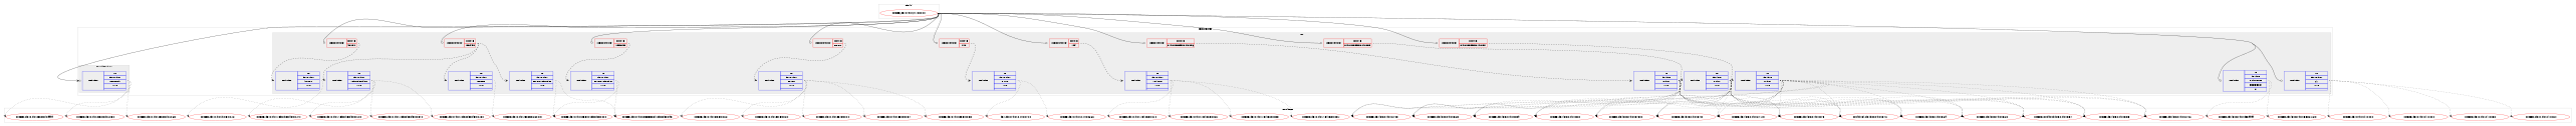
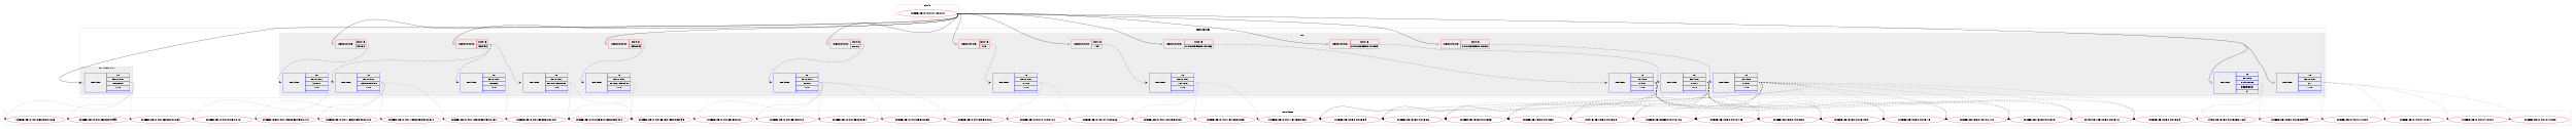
  digraph {
    compound=true
    concentrate=true
    fontname=Helvetica
    fontsize=10
    newrank=true
    rankdir=TB
    ranksep=1.5
    node [color=red fontname=Helvetica fontsize=10]
    edge [arrowhead=vee headport=w style=dotted tailport=e weight=100]
    n1 [label="portage://dev-python/tinyrpc-1.0.1" width=4]
    n2 [color=blue label=<<TABLE BORDER="0" CELLBORDER="1" CELLSPACING="0" CELLPADDING="4" WIDTH="220"><TR><TD ROWSPAN="6" CELLPADDING="30">pack_dep</TD></TR><TR><TD WIDTH="110">no</TD></TR><TR><TD>dev-python</TD></TR><TR><TD>setuptools</TD></TR><TR><TD>none</TD></TR><TR><TD></TD></TR></TABLE>> shape=none]
    n3 [color=blue label=<<TABLE BORDER="0" CELLBORDER="1" CELLSPACING="0" CELLPADDING="4" WIDTH="220"><TR><TD ROWSPAN="6" CELLPADDING="30">pack_dep</TD></TR><TR><TD WIDTH="110">no</TD></TR><TR><TD>dev-python</TD></TR><TR><TD>gevent</TD></TR><TR><TD>none</TD></TR><TR><TD></TD></TR></TABLE>> shape=none]
    n4 [label=<<TABLE BORDER="0" CELLBORDER="1" CELLSPACING="0" CELLPADDING="4"><TR><TD ROWSPAN="3" CELLPADDING="10">use_conditional</TD></TR><TR><TD>positive</TD></TR><TR><TD>gevent</TD></TR></TABLE>> shape=none]
    n5 [color=blue label=<<TABLE BORDER="0" CELLBORDER="1" CELLSPACING="0" CELLPADDING="4" WIDTH="220"><TR><TD ROWSPAN="6" CELLPADDING="30">pack_dep</TD></TR><TR><TD WIDTH="110">no</TD></TR><TR><TD>dev-python</TD></TR><TR><TD>requests</TD></TR><TR><TD>none</TD></TR><TR><TD></TD></TR></TABLE>> shape=none]
    n6 [color=blue label=<<TABLE BORDER="0" CELLBORDER="1" CELLSPACING="0" CELLPADDING="4" WIDTH="220"><TR><TD ROWSPAN="6" CELLPADDING="30">pack_dep</TD></TR><TR><TD WIDTH="110">no</TD></TR><TR><TD>dev-python</TD></TR><TR><TD>websocket-client</TD></TR><TR><TD>none</TD></TR><TR><TD></TD></TR></TABLE>> shape=none]
    n7 [color=blue label=<<TABLE BORDER="0" CELLBORDER="1" CELLSPACING="0" CELLPADDING="4" WIDTH="220"><TR><TD ROWSPAN="6" CELLPADDING="30">pack_dep</TD></TR><TR><TD WIDTH="110">no</TD></TR><TR><TD>dev-python</TD></TR><TR><TD>gevent-websocket</TD></TR><TR><TD>none</TD></TR><TR><TD></TD></TR></TABLE>> shape=none]
    n8 [label=<<TABLE BORDER="0" CELLBORDER="1" CELLSPACING="0" CELLPADDING="4"><TR><TD ROWSPAN="3" CELLPADDING="10">use_conditional</TD></TR><TR><TD>positive</TD></TR><TR><TD>httpclient</TD></TR></TABLE>> shape=none]
    n9 [color=blue label=<<TABLE BORDER="0" CELLBORDER="1" CELLSPACING="0" CELLPADDING="4" WIDTH="220"><TR><TD ROWSPAN="6" CELLPADDING="30">pack_dep</TD></TR><TR><TD WIDTH="110">no</TD></TR><TR><TD>dev-python</TD></TR><TR><TD>jsonext</TD></TR><TR><TD>none</TD></TR><TR><TD></TD></TR></TABLE>> shape=none]
    n10 [label=<<TABLE BORDER="0" CELLBORDER="1" CELLSPACING="0" CELLPADDING="4"><TR><TD ROWSPAN="3" CELLPADDING="10">use_conditional</TD></TR><TR><TD>positive</TD></TR><TR><TD>jsonext</TD></TR></TABLE>> shape=none]
    n11 [color=blue label=<<TABLE BORDER="0" CELLBORDER="1" CELLSPACING="0" CELLPADDING="4" WIDTH="220"><TR><TD ROWSPAN="6" CELLPADDING="30">pack_dep</TD></TR><TR><TD WIDTH="110">no</TD></TR><TR><TD>dev-lang</TD></TR><TR><TD>python</TD></TR><TR><TD>none</TD></TR><TR><TD></TD></TR></TABLE>> shape=none]
    n12 [label=<<TABLE BORDER="0" CELLBORDER="1" CELLSPACING="0" CELLPADDING="4"><TR><TD ROWSPAN="3" CELLPADDING="10">use_conditional</TD></TR><TR><TD>positive</TD></TR><TR><TD>python_targets_python3_5</TD></TR></TABLE>> shape=none]
    n13 [color=blue label=<<TABLE BORDER="0" CELLBORDER="1" CELLSPACING="0" CELLPADDING="4" WIDTH="220"><TR><TD ROWSPAN="6" CELLPADDING="30">pack_dep</TD></TR><TR><TD WIDTH="110">no</TD></TR><TR><TD>dev-lang</TD></TR><TR><TD>python</TD></TR><TR><TD>none</TD></TR><TR><TD></TD></TR></TABLE>> shape=none]
    n14 [label=<<TABLE BORDER="0" CELLBORDER="1" CELLSPACING="0" CELLPADDING="4"><TR><TD ROWSPAN="3" CELLPADDING="10">use_conditional</TD></TR><TR><TD>positive</TD></TR><TR><TD>python_targets_python3_6</TD></TR></TABLE>> shape=none]
    n15 [color=blue label=<<TABLE BORDER="0" CELLBORDER="1" CELLSPACING="0" CELLPADDING="4" WIDTH="220"><TR><TD ROWSPAN="6" CELLPADDING="30">pack_dep</TD></TR><TR><TD WIDTH="110">no</TD></TR><TR><TD>dev-lang</TD></TR><TR><TD>python-exec</TD></TR><TR><TD>greaterequal</TD></TR><TR><TD>2</TD></TR></TABLE>> shape=none]
    n16 [color=blue label=<<TABLE BORDER="0" CELLBORDER="1" CELLSPACING="0" CELLPADDING="4" WIDTH="220"><TR><TD ROWSPAN="6" CELLPADDING="30">pack_dep</TD></TR><TR><TD WIDTH="110">no</TD></TR><TR><TD>dev-lang</TD></TR><TR><TD>python</TD></TR><TR><TD>none</TD></TR><TR><TD></TD></TR></TABLE>> shape=none]
    n17 [label=<<TABLE BORDER="0" CELLBORDER="1" CELLSPACING="0" CELLPADDING="4"><TR><TD ROWSPAN="3" CELLPADDING="10">use_conditional</TD></TR><TR><TD>positive</TD></TR><TR><TD>python_targets_python3_7</TD></TR></TABLE>> shape=none]
    n18 [color=blue label=<<TABLE BORDER="0" CELLBORDER="1" CELLSPACING="0" CELLPADDING="4" WIDTH="220"><TR><TD ROWSPAN="6" CELLPADDING="30">pack_dep</TD></TR><TR><TD WIDTH="110">no</TD></TR><TR><TD>dev-python</TD></TR><TR><TD>gevent-websocket</TD></TR><TR><TD>none</TD></TR><TR><TD></TD></TR></TABLE>> shape=none]
    n19 [label=<<TABLE BORDER="0" CELLBORDER="1" CELLSPACING="0" CELLPADDING="4"><TR><TD ROWSPAN="3" CELLPADDING="10">use_conditional</TD></TR><TR><TD>positive</TD></TR><TR><TD>websocket</TD></TR></TABLE>> shape=none]
    n20 [color=blue label=<<TABLE BORDER="0" CELLBORDER="1" CELLSPACING="0" CELLPADDING="4" WIDTH="220"><TR><TD ROWSPAN="6" CELLPADDING="30">pack_dep</TD></TR><TR><TD WIDTH="110">no</TD></TR><TR><TD>dev-python</TD></TR><TR><TD>werkzeug</TD></TR><TR><TD>none</TD></TR><TR><TD></TD></TR></TABLE>> shape=none]
    n21 [label=<<TABLE BORDER="0" CELLBORDER="1" CELLSPACING="0" CELLPADDING="4"><TR><TD ROWSPAN="3" CELLPADDING="10">use_conditional</TD></TR><TR><TD>positive</TD></TR><TR><TD>wsgi</TD></TR></TABLE>> shape=none]
    n22 [color=blue label=<<TABLE BORDER="0" CELLBORDER="1" CELLSPACING="0" CELLPADDING="4" WIDTH="220"><TR><TD ROWSPAN="6" CELLPADDING="30">pack_dep</TD></TR><TR><TD WIDTH="110">no</TD></TR><TR><TD>dev-python</TD></TR><TR><TD>pyzmq</TD></TR><TR><TD>none</TD></TR><TR><TD></TD></TR></TABLE>> shape=none]
    n23 [label=<<TABLE BORDER="0" CELLBORDER="1" CELLSPACING="0" CELLPADDING="4"><TR><TD ROWSPAN="3" CELLPADDING="10">use_conditional</TD></TR><TR><TD>positive</TD></TR><TR><TD>zmq</TD></TR></TABLE>> shape=none]
    n24 [color=blue label=<<TABLE BORDER="0" CELLBORDER="1" CELLSPACING="0" CELLPADDING="4" WIDTH="220"><TR><TD ROWSPAN="6" CELLPADDING="30">pack_dep</TD></TR><TR><TD WIDTH="110">no</TD></TR><TR><TD>dev-python</TD></TR><TR><TD>six</TD></TR><TR><TD>none</TD></TR><TR><TD></TD></TR></TABLE>> shape=none]
    n25 [label="portage://dev-python/setuptools-40.6.3" width=4]
    n26 [label="portage://dev-python/setuptools-41.5.1" width=4]
    n27 [label="portage://dev-python/setuptools-9999" width=4]
    n28 [label="portage://dev-python/gevent-1.0.1" width=4]
    n29 [label="portage://dev-python/gevent-1.2.1" width=4]
    n30 [label="portage://dev-python/gevent-1.2.2" width=4]
    n31 [label="portage://dev-python/gevent-1.3.5" width=4]
    n32 [label="portage://dev-python/gevent-1.3.7" width=4]
    n33 [label="portage://dev-python/requests-2.21.0-r1" width=4]
    n34 [label="portage://dev-python/websocket-client-0.37.0" width=4]
    n35 [label="portage://dev-python/websocket-client-0.40.0" width=4]
-   n36 [label="portage://dev-python/websocket-client-0.47.0" width=4]
+   n36 [label="portage://lang-python/websocket-client-0.47.0" width=4]
    n37 [label="portage://dev-python/websocket-client-0.48.0" width=4]
    n38 [label="portage://dev-python/gevent-websocket-0.10.1" width=4]
-   n39 [label="portage://dev-python/greaterequal-websocket-0.9.3" width=4]
+   n39 [label="portage://dev-python/gevent-websocket-0.9.3" width=4]
    n40 [label="portage://dev-python/jsonext-0.4.2" width=4]
    n41 [label="portage://dev-lang/python-2.7.15" width=4]
-   n42 [label="portage://dev-lang/python-2.7.16" width=4]
+   n42 [label="portage://dev-targets/python-2.7.16" width=4]
    n43 [label="portage://dev-lang/python-3.5.5" width=4]
-   n44 [label="portage://conditional-lang/python-3.5.7" width=4]
+   n44 [label="portage://dev-lang/python-3.5.7" width=4]
    n45 [label="portage://dev-lang/python-3.5.9" width=4]
    n46 [label="portage://dev-lang/python-3.6.5" width=4]
-   n47 [label="portage://dev-lang/python-3.6.8" width=4]
+   n47 [label="positive://dev-lang/python-3.6.8" width=4]
    n48 [label="portage://dev-lang/python-3.6.9" width=4]
    n49 [label="conditional://dev-lang/python-3.7.2" width=4]
    n50 [label="portage://dev-lang/python-3.7.3" width=4]
    n51 [label="portage://dev-lang/python-2.7.4-r1" width=4]
    n52 [label="portage://dev-lang/python-3.7.5" width=4]
    n53 [label="portage://dev-lang/python-3.7.5-r1" width=4]
    n54 [label="portage://dev-lang/python-3.8.0" width=4]
    n55 [label="portage://dev-python/pyzmq-16.6.2" width=4]
-   n56 [label="dev://dev-python/pyzmq-17.1.0" width=4]
+   n56 [label="portage://dev-python/pyzmq-17.1.0" width=4]
    n57 [label="portage://dev-python/werkzeug-0.12.2" width=4]
-   n58 [label="portage://dev-python/werkzeug-0.14.1" width=4]
    n59 [label="portage://dev-python/werkzeug-0.15.4" width=4]
    n60 [label="portage://dev-python/werkzeug-0.15.5" width=4]
-   n61 [label="portage://dev-lang/python-exec-2.4.6-r1" width=4]
-   n62 [label="portage://dev-lang/python-dep-9999" width=4]
+   n61 [label="client://dev-lang/python-exec-2.4.6-r1" width=4]
+   n62 [label="portage://dev-lang/python-exec-9999" width=4]
    n63 [label="portage://dev-python/six-1.10.0" width=4]
    n64 [label="portage://dev-python/six-1.11.0" width=4]
    n65 [label="portage://dev-python/six-1.12.0" width=4]
    n66 [label="portage://dev-python/six-1.13.8" width=4]
    subgraph cluster_1 {
      color=gray
      label=<<i>ebuild</i>>
      rank=same
      n1
    }
    subgraph cluster_2 {
      color=gray
      label=<<i>dependencies</i>>
      subgraph cluster_3 {
        color=gray
        fillcolor="#eeeeee"
        label=<<i>compile</i>>
        style=filled
      }
      subgraph cluster_4 {
        color=gray
        fillcolor="#eeeeee"
        label=<<i>compile and run</i>>
        style=filled
        subgraph sub_5 {
          color=gray
          fillcolor="#eeeeee"
          label=<<i>compile and run</i>>
          style=filled
          n2
        }
      }
      subgraph cluster_6 {
        color=gray
        fillcolor="#eeeeee"
        label=<<i>run</i>>
        style=filled
        subgraph sub_7 {
          color=gray
          fillcolor="#eeeeee"
          label=<<i>run</i>>
          style=filled
          n4
          subgraph sub_8 {
            color=gray
            fillcolor="#eeeeee"
            label=<<i>run</i>>
            style=filled
            n3
          }
        }
        subgraph sub_9 {
          color=gray
          fillcolor="#eeeeee"
          label=<<i>run</i>>
          style=filled
          n8
          subgraph sub_10 {
            color=gray
            fillcolor="#eeeeee"
            label=<<i>run</i>>
            style=filled
            n5
          }
          subgraph sub_11 {
            color=gray
            fillcolor="#eeeeee"
            label=<<i>run</i>>
            style=filled
            n6
          }
          subgraph sub_12 {
            color=gray
            fillcolor="#eeeeee"
            label=<<i>run</i>>
            style=filled
            n7
          }
        }
        subgraph sub_13 {
          color=gray
          fillcolor="#eeeeee"
          label=<<i>run</i>>
          style=filled
          n10
          subgraph sub_14 {
            color=gray
            fillcolor="#eeeeee"
            label=<<i>run</i>>
            style=filled
            n9
          }
        }
        subgraph sub_15 {
          color=gray
          fillcolor="#eeeeee"
          label=<<i>run</i>>
          style=filled
          n12
          subgraph sub_16 {
            color=gray
            fillcolor="#eeeeee"
            label=<<i>run</i>>
            style=filled
            n11
          }
        }
        subgraph sub_17 {
          color=gray
          fillcolor="#eeeeee"
          label=<<i>run</i>>
          style=filled
          n14
          subgraph sub_18 {
            color=gray
            fillcolor="#eeeeee"
            label=<<i>run</i>>
            style=filled
            n13
          }
        }
        subgraph sub_19 {
          color=gray
          fillcolor="#eeeeee"
          label=<<i>run</i>>
          style=filled
          n15
        }
        subgraph sub_20 {
          color=gray
          fillcolor="#eeeeee"
          label=<<i>run</i>>
          style=filled
          n17
          subgraph sub_21 {
            color=gray
            fillcolor="#eeeeee"
            label=<<i>run</i>>
            style=filled
            n16
          }
        }
        subgraph sub_22 {
          color=gray
          fillcolor="#eeeeee"
          label=<<i>run</i>>
          style=filled
          n19
          subgraph sub_23 {
            color=gray
            fillcolor="#eeeeee"
            label=<<i>run</i>>
            style=filled
            n18
          }
        }
        subgraph sub_24 {
          color=gray
          fillcolor="#eeeeee"
          label=<<i>run</i>>
          style=filled
          n21
          subgraph sub_25 {
            color=gray
            fillcolor="#eeeeee"
            label=<<i>run</i>>
            style=filled
            n20
          }
        }
        subgraph sub_26 {
          color=gray
          fillcolor="#eeeeee"
          label=<<i>run</i>>
          style=filled
          n23
          subgraph sub_27 {
            color=gray
            fillcolor="#eeeeee"
            label=<<i>run</i>>
            style=filled
            n22
          }
        }
        subgraph sub_28 {
          color=gray
          fillcolor="#eeeeee"
          label=<<i>run</i>>
          style=filled
          n24
        }
      }
    }
    subgraph cluster_29 {
      color=gray
      label=<<i>candidates</i>>
      rank=same
      subgraph sub_30 {
        color=black
        label=<<i>candidates</i>>
        nodesep=1
        rank=same
        n25
        n26
        n27
      }
      subgraph sub_31 {
        color=black
        label=<<i>candidates</i>>
        nodesep=1
        rank=same
        n28
        n29
        n30
        n31
        n32
      }
      subgraph sub_32 {
        color=black
        label=<<i>candidates</i>>
        nodesep=1
        rank=same
        n33
      }
      subgraph sub_33 {
        color=black
        label=<<i>candidates</i>>
        nodesep=1
        rank=same
        n34
        n35
        n36
        n37
      }
      subgraph sub_34 {
        color=black
        label=<<i>candidates</i>>
        nodesep=1
        rank=same
        n38
        n39
      }
      subgraph sub_35 {
        color=black
        label=<<i>candidates</i>>
        nodesep=1
        rank=same
        n40
      }
      subgraph sub_36 {
        color=black
        label=<<i>candidates</i>>
        nodesep=1
        rank=same
        n41
        n42
        n43
        n44
        n45
        n46
        n47
        n48
        n49
        n50
        n51
        n52
        n53
        n54
      }
      subgraph sub_37 {
        color=black
        label=<<i>candidates</i>>
        nodesep=1
        rank=same
        n41
        n42
        n43
        n44
        n45
        n46
        n47
        n48
        n49
        n50
        n51
        n52
        n53
        n54
      }
      subgraph sub_38 {
        color=black
        label=<<i>candidates</i>>
        nodesep=1
        rank=same
        n41
        n42
        n43
        n44
        n45
        n46
        n47
        n48
        n49
        n50
        n51
        n52
        n53
        n54
      }
      subgraph sub_39 {
        color=black
        label=<<i>candidates</i>>
        nodesep=1
        rank=same
        n38
        n39
      }
      subgraph sub_40 {
        color=black
        label=<<i>candidates</i>>
        nodesep=1
        rank=same
        n55
        n56
      }
      subgraph sub_41 {
        color=black
        label=<<i>candidates</i>>
        nodesep=1
        rank=same
        n57
-       n58
        n59
        n60
      }
      subgraph sub_42 {
        color=black
        label=<<i>candidates</i>>
        nodesep=1
        rank=same
        n61
        n62
      }
      subgraph sub_43 {
        color=black
        label=<<i>candidates</i>>
        nodesep=1
        rank=same
        n63
        n64
        n65
        n66
      }
    }
    n1 -> n2 [arrowhead=odotvee style=solid weight=20]
    n1 -> n4 [arrowhead=odot style=solid weight=20]
    n1 -> n8 [arrowhead=odot style=solid weight=20]
    n1 -> n10 [arrowhead=odot style=solid weight=20]
    n1 -> n12 [arrowhead=odot style=solid weight=20]
    n1 -> n14 [arrowhead=odot style=solid weight=20]
    n1 -> n15 [arrowhead=odot style=solid weight=20]
    n1 -> n17 [arrowhead=odot style=solid weight=20]
    n1 -> n19 [arrowhead=odot style=solid weight=20]
    n1 -> n21 [arrowhead=odot style=solid weight=20]
    n1 -> n23 [arrowhead=odot style=solid weight=20]
    n1 -> n24 [arrowhead=odot style=solid weight=20]
    n2 -> n25
    n2 -> n26
    n2 -> n27
    n3 -> n28
    n3 -> n29
    n3 -> n30
    n3 -> n31
    n3 -> n32
    n4 -> n3 [style=dashed weight=20]
    n5 -> n33
    n6 -> n34
    n6 -> n35
    n6 -> n36
    n6 -> n37
    n7 -> n38
    n7 -> n39
    n8 -> n5 [style=dashed weight=20]
    n8 -> n6 [style=dashed weight=20]
    n8 -> n7 [style=dashed weight=20]
    n9 -> n40
    n10 -> n9 [style=dashed weight=20]
    n11 -> n41
    n11 -> n42
    n11 -> n43
    n11 -> n44
    n11 -> n45
    n11 -> n46
    n11 -> n47
    n11 -> n48
    n11 -> n49
    n11 -> n50
    n11 -> n51
    n11 -> n52
    n11 -> n53
    n11 -> n54
    n12 -> n11 [style=dashed weight=20]
    n13 -> n41
    n13 -> n42
    n13 -> n43
    n13 -> n44
    n13 -> n45
    n13 -> n46
    n13 -> n47
    n13 -> n48
    n13 -> n49
    n13 -> n50
    n13 -> n51
    n13 -> n52
    n13 -> n53
    n13 -> n54
    n14 -> n13 [style=dashed weight=20]
    n15 -> n61
    n15 -> n62
    n16 -> n41
    n16 -> n42
    n16 -> n43
    n16 -> n44
    n16 -> n45
    n16 -> n46
    n16 -> n47
    n16 -> n48
    n16 -> n49
    n16 -> n50
    n16 -> n51
    n16 -> n52
    n16 -> n53
    n16 -> n54
    n17 -> n16 [style=dashed weight=20]
    n18 -> n38
    n18 -> n39
    n19 -> n18 [style=dashed weight=20]
    n20 -> n57
-   n20 -> n58
    n20 -> n59
    n20 -> n60
    n21 -> n20 [style=dashed weight=20]
    n22 -> n55
    n22 -> n56
    n23 -> n22 [style=dashed weight=20]
    n24 -> n63
    n24 -> n64
    n24 -> n65
    n24 -> n66
  }
